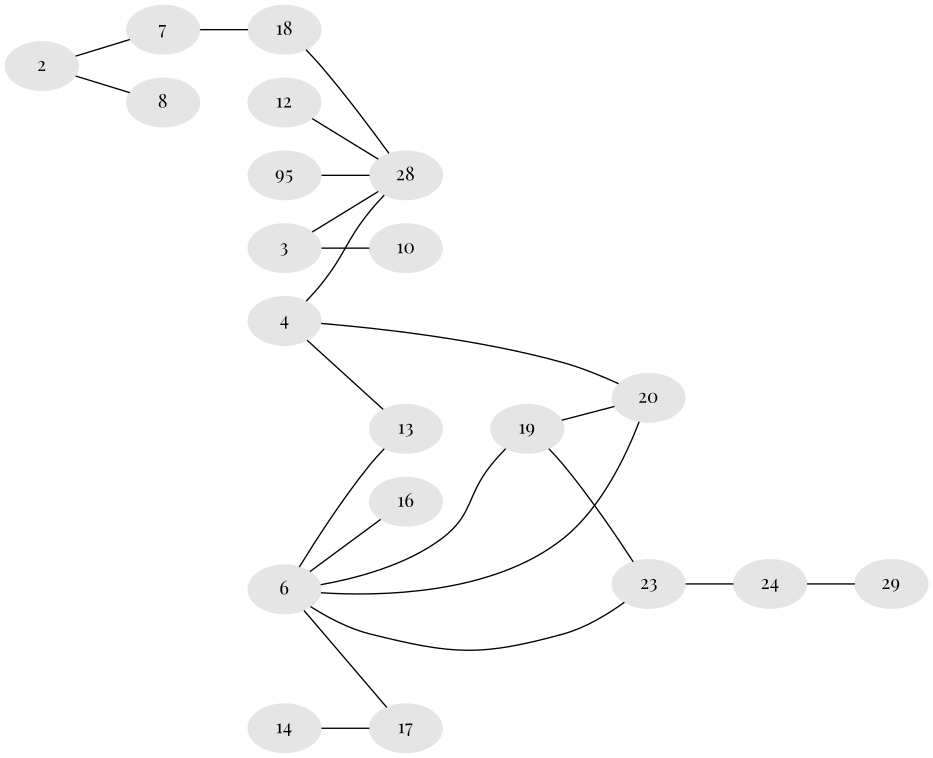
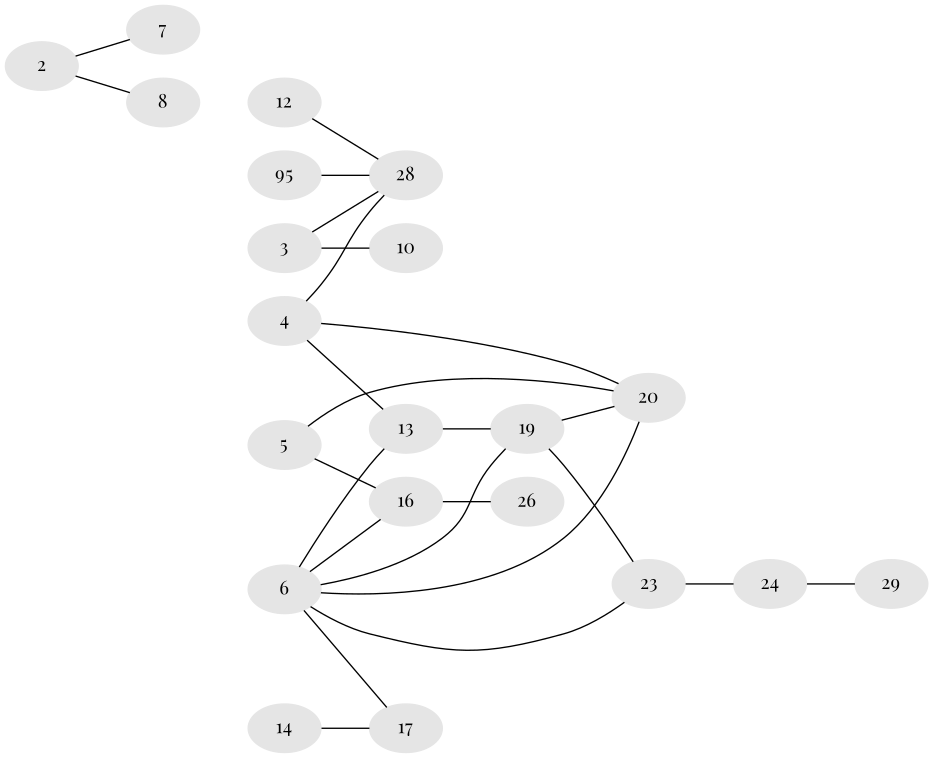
  graph {
    fontname="Playfair Display"
    rankdir=LR
    node [color=gray90 fontname="Playfair Display" style=filled]
    edge [fontname="Playfair Display" weight=1.0]
    23
    24
    2
    7
    8
-   18
    3
    10
    n9 [label=28]
    4
    13
    20
    19
+   5
    16
+   26
    6
    17
    12
    14
    n21 [label=95]
    29
    23 -- 24
    24 -- 29
    2 -- 7
    2 -- 8
-   7 -- 18
-   18 -- n9
    3 -- 10
    3 -- n9
    4 -- n9
    4 -- 13
    4 -- 20
+   13 -- 19
    19 -- 23
    19 -- 20
+   5 -- 20
+   5 -- 16
+   16 -- 26
    6 -- 23
    6 -- 13
    6 -- 20
    6 -- 19
    6 -- 16
    6 -- 17
    12 -- n9
    14 -- 17
    n21 -- n9
  }
